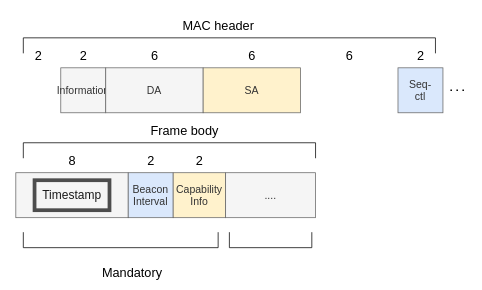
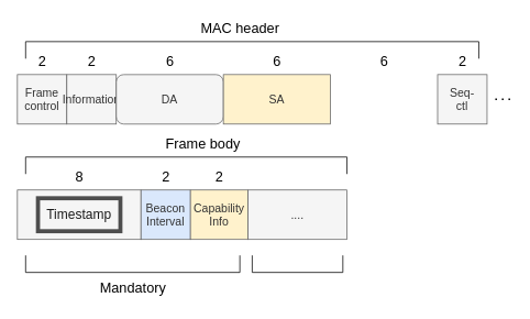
  <mxCell id="0" />
  <mxCell id="1" parent="0" />
+ <mxCell id="2" value="Frame &lt;br style=&quot;font-size: 14px;&quot;&gt;control&lt;br style=&quot;font-size: 14px;&quot;&gt;" style="rounded=0;whiteSpace=wrap;html=1;fontSize=14;fillColor=#f5f5f5;fontColor=#333333;strokeColor=#666666;" parent="1" vertex="1"><mxGeometry x="20" y="90" width="60" height="60" as="geometry" /></mxCell>
  <mxCell id="3" value="Information" style="rounded=0;whiteSpace=wrap;html=1;fontSize=14;fillColor=#f5f5f5;fontColor=#333333;strokeColor=#666666;" parent="1" vertex="1"><mxGeometry x="80" y="90" width="60" height="60" as="geometry" /></mxCell>
- <mxCell id="4" value="DA" style="rounded=0;whiteSpace=wrap;html=1;fontSize=14;fillColor=#f5f5f5;fontColor=#333333;strokeColor=#666666;" parent="1" vertex="1"><mxGeometry x="140" y="90" width="130" height="60" as="geometry" /></mxCell>
+ <mxCell id="4" value="DA" style="whiteSpace=wrap;html=1;fontSize=14;fillColor=#f5f5f5;fontColor=#333333;strokeColor=#666666;rounded=1;" parent="1" vertex="1"><mxGeometry x="140" y="90" width="130" height="60" as="geometry" /></mxCell>
  <mxCell id="5" value="SA" style="rounded=0;whiteSpace=wrap;html=1;fontSize=14;fillColor=#fff2cc;fontColor=#333333;strokeColor=#666666;" parent="1" vertex="1"><mxGeometry x="270" y="90" width="130" height="60" as="geometry" /></mxCell>
- <mxCell id="6" value="Seq-&lt;br&gt;ctl" style="rounded=0;whiteSpace=wrap;html=1;fontSize=14;fillColor=#dae8fc;fontColor=#333333;strokeColor=#666666;" parent="1" vertex="1"><mxGeometry x="530" y="90" width="60" height="60" as="geometry" /></mxCell>
+ <mxCell id="6" value="Seq-&lt;br&gt;ctl" style="rounded=0;whiteSpace=wrap;html=1;fontSize=14;fillColor=#f5f5f5;fontColor=#333333;strokeColor=#666666;" parent="1" vertex="1"><mxGeometry x="530" y="90" width="60" height="60" as="geometry" /></mxCell>
  <mxCell id="7" value="" style="shape=partialRectangle;whiteSpace=wrap;html=1;bottom=1;right=1;left=1;top=0;fillColor=none;routingCenterX=-0.5;fontSize=14;rotation=-180;" parent="1" vertex="1"><mxGeometry x="30" y="50" width="550" height="20" as="geometry" /></mxCell>
  <mxCell id="8" value="MAC&amp;nbsp;header" style="text;html=1;align=center;verticalAlign=middle;resizable=0;points=[];autosize=1;strokeColor=none;fillColor=none;fontSize=17;" parent="1" vertex="1"><mxGeometry x="230" y="20" width="120" height="30" as="geometry" /></mxCell>
  <mxCell id="9" value="2" style="text;html=1;align=center;verticalAlign=middle;resizable=0;points=[];autosize=1;strokeColor=none;fillColor=none;fontSize=17;" parent="1" vertex="1"><mxGeometry x="35" y="60" width="30" height="30" as="geometry" /></mxCell>
  <mxCell id="10" value="2" style="text;html=1;align=center;verticalAlign=middle;resizable=0;points=[];autosize=1;strokeColor=none;fillColor=none;fontSize=17;" parent="1" vertex="1"><mxGeometry x="95" y="60" width="30" height="30" as="geometry" /></mxCell>
  <mxCell id="11" value="6" style="text;html=1;align=center;verticalAlign=middle;resizable=0;points=[];autosize=1;strokeColor=none;fillColor=none;fontSize=17;" parent="1" vertex="1"><mxGeometry x="190" y="60" width="30" height="30" as="geometry" /></mxCell>
  <mxCell id="12" value="6" style="text;html=1;align=center;verticalAlign=middle;resizable=0;points=[];autosize=1;strokeColor=none;fillColor=none;fontSize=17;" parent="1" vertex="1"><mxGeometry x="320" y="60" width="30" height="30" as="geometry" /></mxCell>
  <mxCell id="13" value="6" style="text;html=1;align=center;verticalAlign=middle;resizable=0;points=[];autosize=1;strokeColor=none;fillColor=none;fontSize=17;" parent="1" vertex="1"><mxGeometry x="450" y="60" width="30" height="30" as="geometry" /></mxCell>
  <mxCell id="14" value="2" style="text;html=1;align=center;verticalAlign=middle;resizable=0;points=[];autosize=1;strokeColor=none;fillColor=none;fontSize=17;" parent="1" vertex="1"><mxGeometry x="545" y="60" width="30" height="30" as="geometry" /></mxCell>
  <mxCell id="15" value="&lt;font color=&quot;#1a1a1a&quot; style=&quot;font-size: 16px;&quot;&gt;Timestamp&lt;/font&gt;" style="rounded=0;whiteSpace=wrap;html=1;fontSize=14;fillColor=#f5f5f5;fontColor=#333333;strokeColor=#666666;" parent="1" vertex="1"><mxGeometry x="20" y="230" width="150" height="60" as="geometry" /></mxCell>
  <mxCell id="16" value="8" style="text;html=1;align=center;verticalAlign=middle;resizable=0;points=[];autosize=1;strokeColor=none;fillColor=none;fontSize=17;" parent="1" vertex="1"><mxGeometry x="80" y="200" width="30" height="30" as="geometry" /></mxCell>
  <mxCell id="17" value="Beacon&lt;br&gt;Interval" style="rounded=0;whiteSpace=wrap;html=1;fontSize=14;fillColor=#dae8fc;fontColor=#333333;strokeColor=#666666;" parent="1" vertex="1"><mxGeometry x="170" y="230" width="60" height="60" as="geometry" /></mxCell>
  <mxCell id="18" value="2" style="text;html=1;align=center;verticalAlign=middle;resizable=0;points=[];autosize=1;strokeColor=none;fillColor=none;fontSize=17;" parent="1" vertex="1"><mxGeometry x="185" y="200" width="30" height="30" as="geometry" /></mxCell>
  <mxCell id="19" value="Capability&lt;br&gt;Info" style="rounded=0;whiteSpace=wrap;html=1;fontSize=14;fillColor=#fff2cc;fontColor=#333333;strokeColor=#666666;" parent="1" vertex="1"><mxGeometry x="230" y="230" width="70" height="60" as="geometry" /></mxCell>
  <mxCell id="20" value="2" style="text;html=1;align=center;verticalAlign=middle;resizable=0;points=[];autosize=1;strokeColor=none;fillColor=none;fontSize=17;" parent="1" vertex="1"><mxGeometry x="250" y="200" width="30" height="30" as="geometry" /></mxCell>
  <mxCell id="21" value="...." style="rounded=0;whiteSpace=wrap;html=1;fontSize=14;fillColor=#f5f5f5;fontColor=#333333;strokeColor=#666666;" parent="1" vertex="1"><mxGeometry x="300" y="230" width="120" height="60" as="geometry" /></mxCell>
  <mxCell id="22" value="" style="shape=partialRectangle;whiteSpace=wrap;html=1;bottom=1;right=1;left=1;top=0;fillColor=none;routingCenterX=-0.5;fontSize=14;rotation=-180;" parent="1" vertex="1"><mxGeometry x="30" y="190" width="390" height="20" as="geometry" /></mxCell>
  <mxCell id="23" value="Frame body" style="text;html=1;align=center;verticalAlign=middle;resizable=0;points=[];autosize=1;strokeColor=none;fillColor=none;fontSize=17;" parent="1" vertex="1"><mxGeometry x="190" y="160" width="110" height="30" as="geometry" /></mxCell>
  <mxCell id="24" value="" style="shape=partialRectangle;whiteSpace=wrap;html=1;bottom=1;right=1;left=1;top=0;fillColor=none;routingCenterX=-0.5;fontSize=16;fontColor=#FF0000;" parent="1" vertex="1"><mxGeometry x="30" y="310" width="260" height="20" as="geometry" /></mxCell>
- <mxCell id="25" value="Mandatory" style="text;html=1;align=center;verticalAlign=middle;resizable=0;points=[];autosize=1;strokeColor=none;fillColor=none;fontSize=17;fontColor=#000000;" parent="1" vertex="1"><mxGeometry x="125" y="350" width="100" height="30" as="geometry" /></mxCell>
+ <mxCell id="25" value="Mandatory" style="text;html=1;align=center;verticalAlign=middle;resizable=0;points=[];autosize=1;strokeColor=none;fillColor=none;fontSize=17;fontColor=#000000;" parent="1" vertex="1"><mxGeometry x="110" y="335" width="100" height="30" as="geometry" /></mxCell>
  <mxCell id="26" value="" style="shape=partialRectangle;whiteSpace=wrap;html=1;bottom=1;right=1;left=1;top=0;fillColor=none;routingCenterX=-0.5;fontSize=16;fontColor=#FF0000;" parent="1" vertex="1"><mxGeometry x="305" y="310" width="110" height="20" as="geometry" /></mxCell>
  <mxCell id="27" value="" style="rounded=0;whiteSpace=wrap;html=1;strokeColor=#4D4D4D;fontColor=#1A1A1A;fillColor=none;strokeWidth=5;" vertex="1" parent="1"><mxGeometry x="45" y="240" width="100" height="40" as="geometry" /></mxCell>
  <mxCell id="28" value="" style="endArrow=none;dashed=1;html=1;dashPattern=1 3;strokeWidth=2;rounded=0;fontColor=#1A1A1A;" edge="1" parent="1"><mxGeometry width="50" height="50" relative="1" as="geometry"><mxPoint x="600" y="120" as="sourcePoint" /><mxPoint x="620" y="120" as="targetPoint" /></mxGeometry></mxCell>
